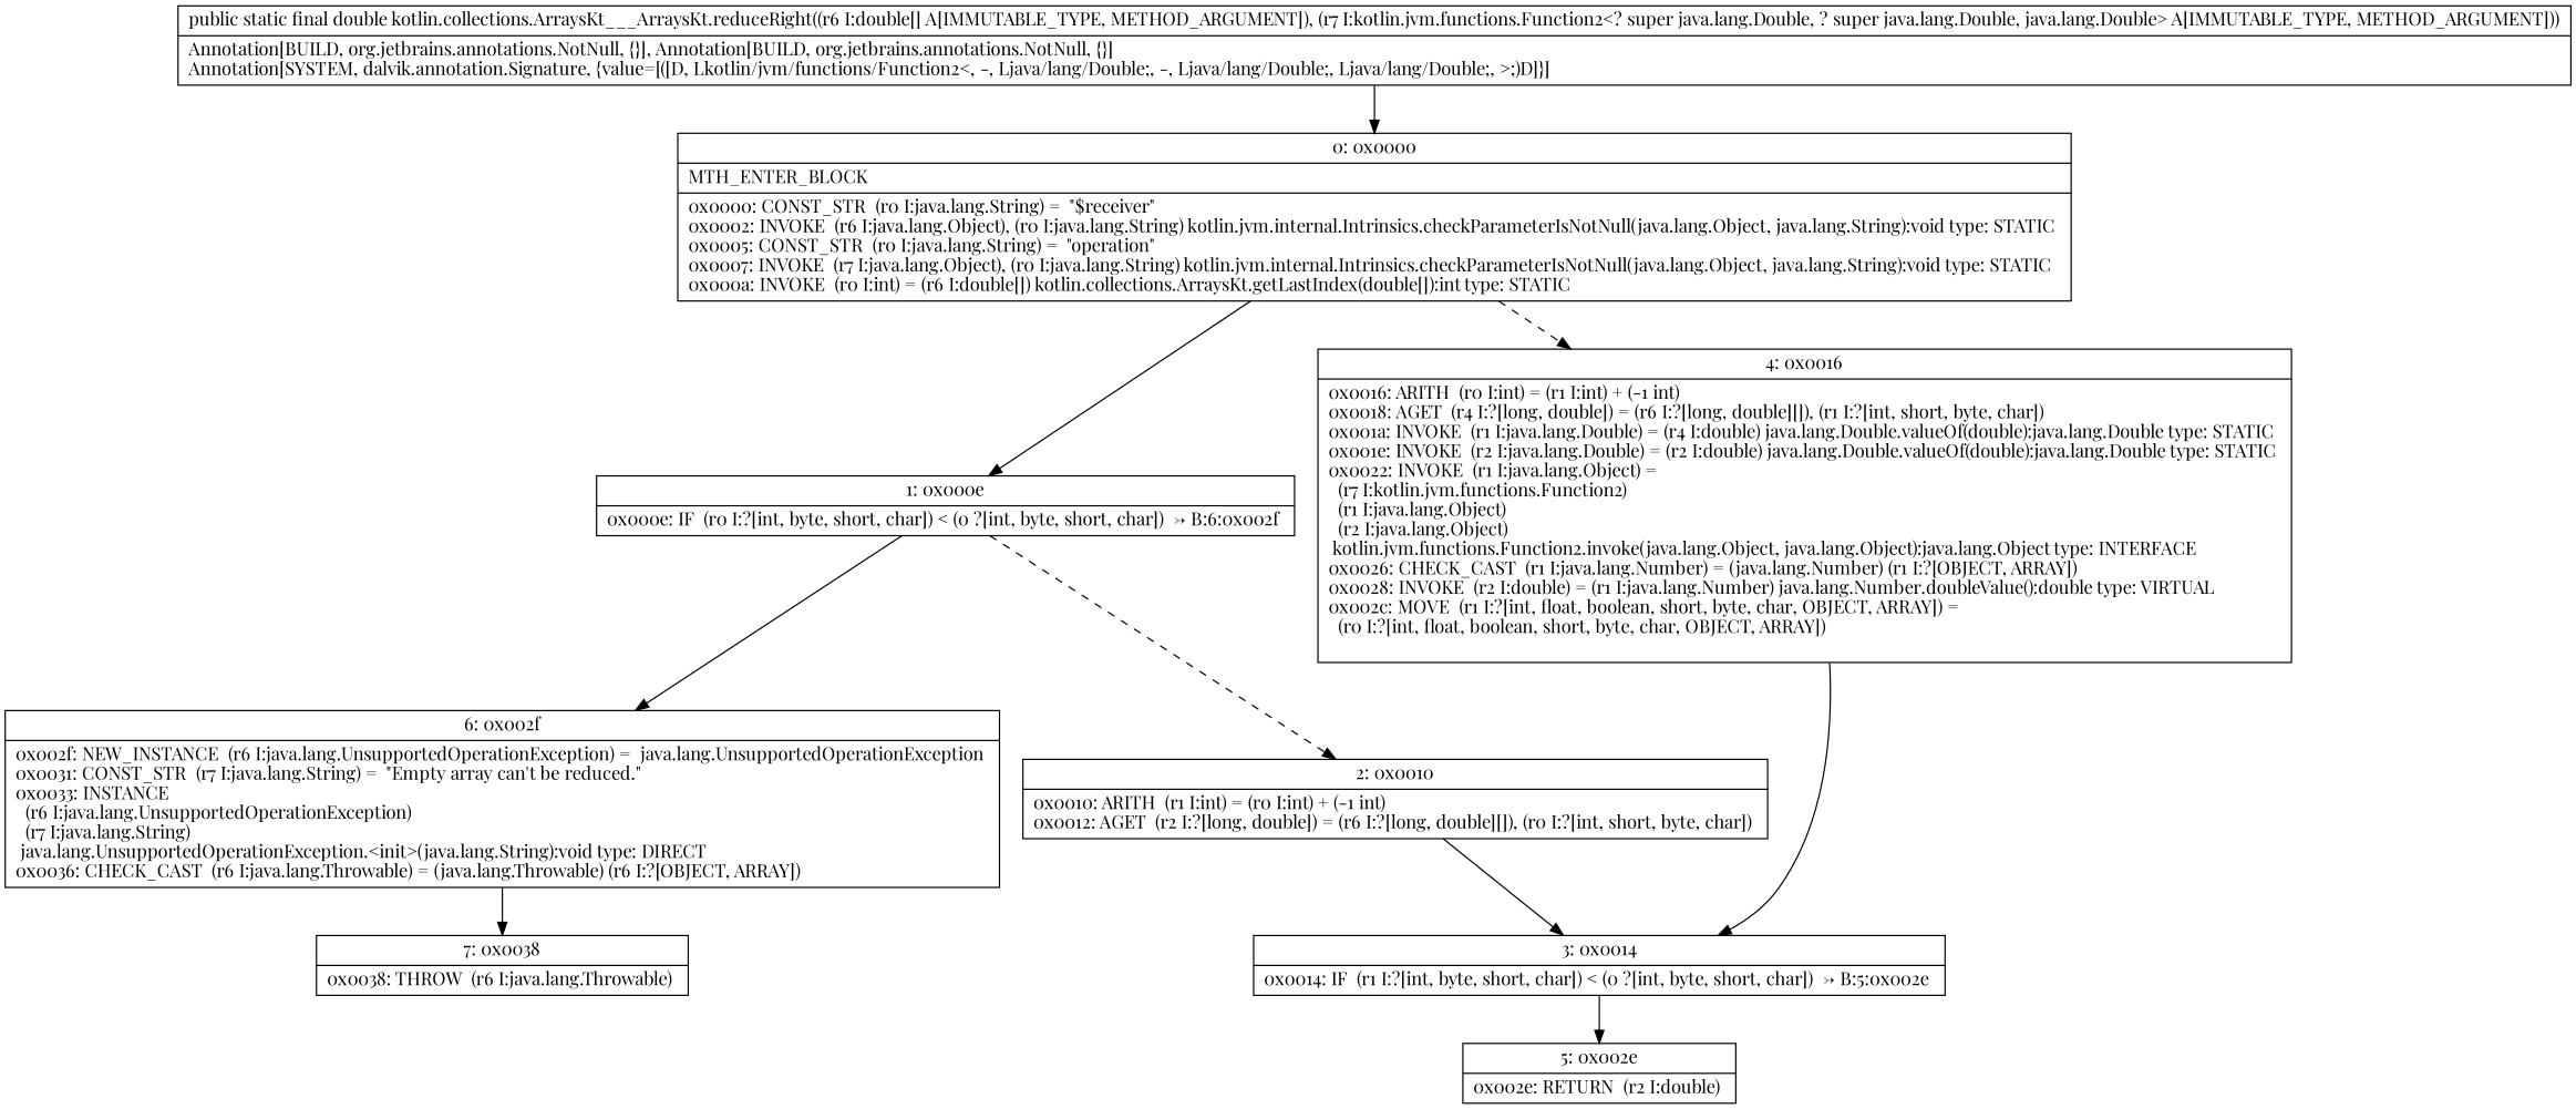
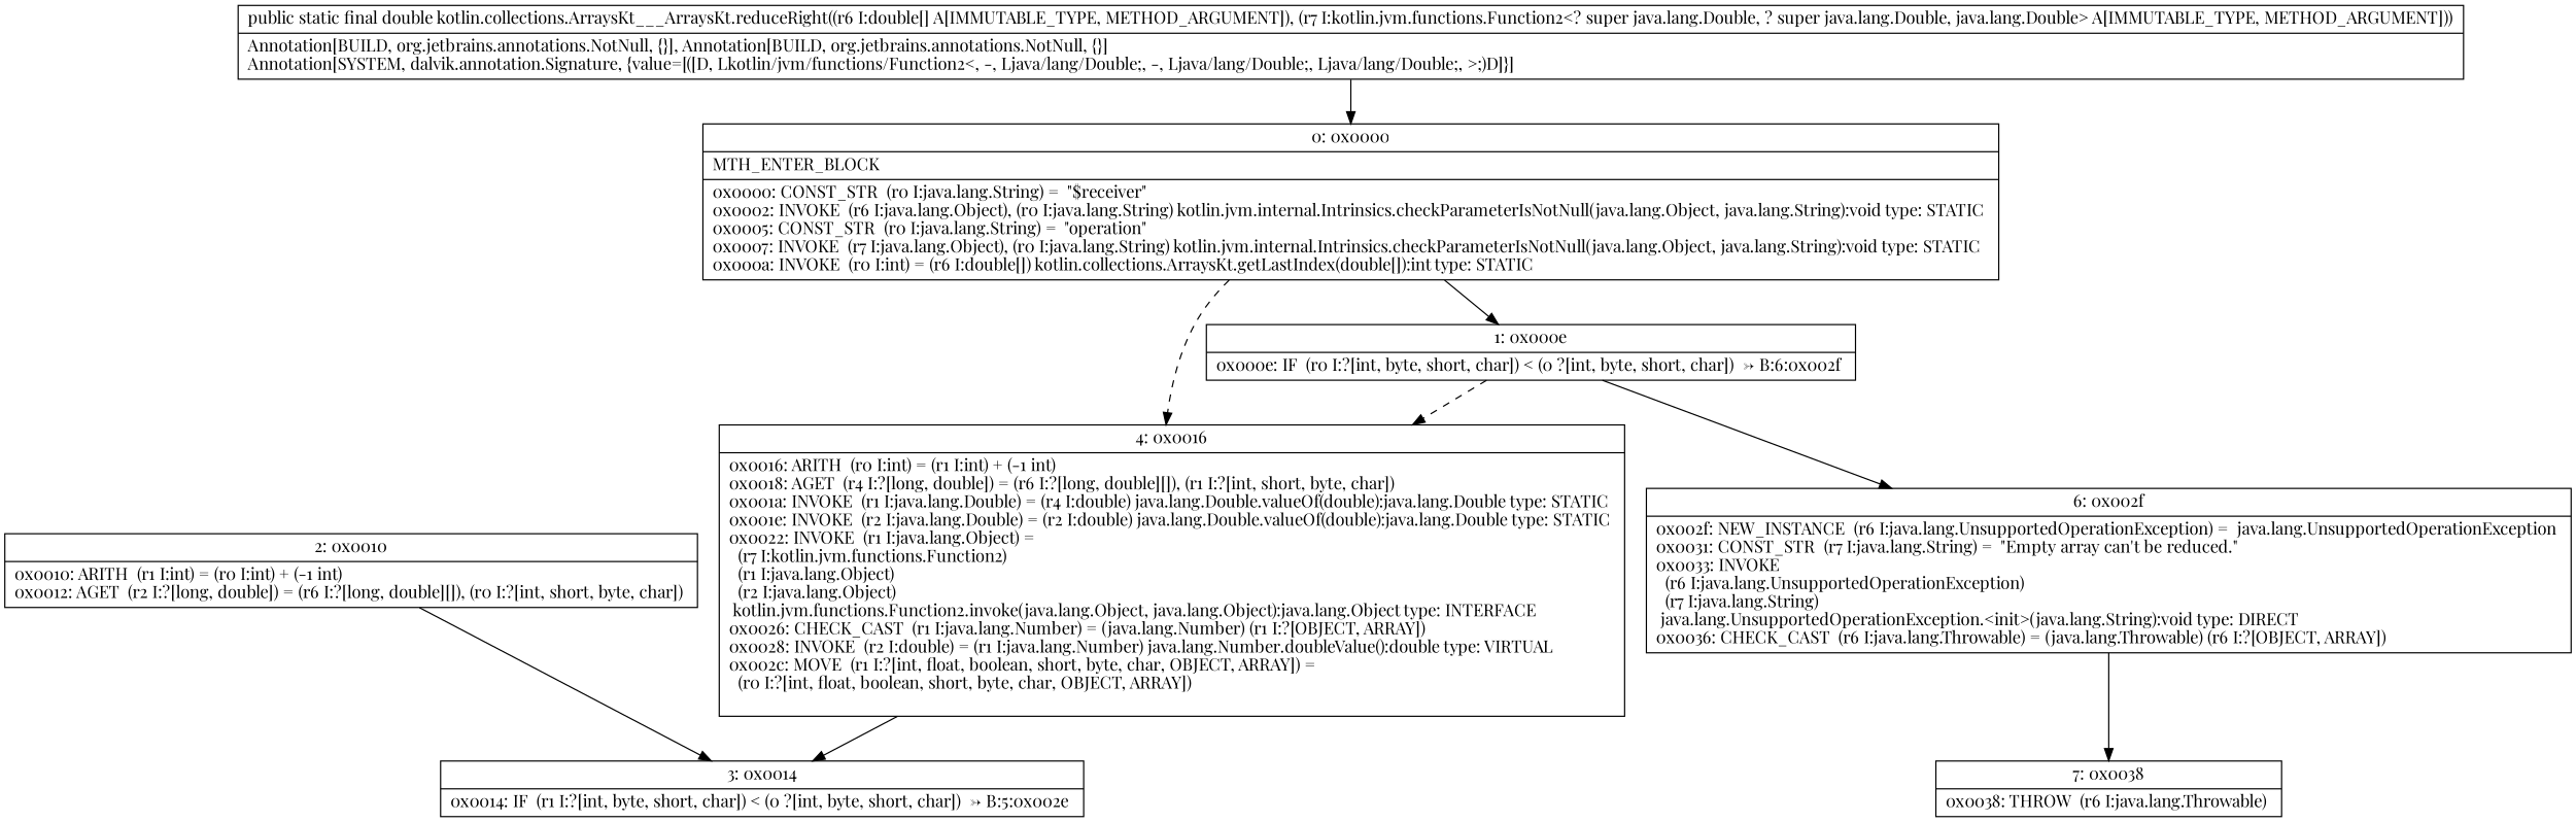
  digraph {
    fontname="Playfair Display"
    node [fontname="Playfair Display" shape=record]
    edge [fontname="Playfair Display"]
    n1 [label="{0\:\ 0x0000|MTH_ENTER_BLOCK\l|0x0000: CONST_STR  (r0 I:java.lang.String) =  \"$receiver\" \l0x0002: INVOKE  (r6 I:java.lang.Object), (r0 I:java.lang.String) kotlin.jvm.internal.Intrinsics.checkParameterIsNotNull(java.lang.Object, java.lang.String):void type: STATIC \l0x0005: CONST_STR  (r0 I:java.lang.String) =  \"operation\" \l0x0007: INVOKE  (r7 I:java.lang.Object), (r0 I:java.lang.String) kotlin.jvm.internal.Intrinsics.checkParameterIsNotNull(java.lang.Object, java.lang.String):void type: STATIC \l0x000a: INVOKE  (r0 I:int) = (r6 I:double[]) kotlin.collections.ArraysKt.getLastIndex(double[]):int type: STATIC \l}"]
    n2 [label="{1\:\ 0x000e|0x000e: IF  (r0 I:?[int, byte, short, char]) \< (0 ?[int, byte, short, char])  \-\> B:6:0x002f \l}"]
    n3 [label="{4\:\ 0x0016|0x0016: ARITH  (r0 I:int) = (r1 I:int) + (\-1 int) \l0x0018: AGET  (r4 I:?[long, double]) = (r6 I:?[long, double][]), (r1 I:?[int, short, byte, char]) \l0x001a: INVOKE  (r1 I:java.lang.Double) = (r4 I:double) java.lang.Double.valueOf(double):java.lang.Double type: STATIC \l0x001e: INVOKE  (r2 I:java.lang.Double) = (r2 I:double) java.lang.Double.valueOf(double):java.lang.Double type: STATIC \l0x0022: INVOKE  (r1 I:java.lang.Object) = \l  (r7 I:kotlin.jvm.functions.Function2)\l  (r1 I:java.lang.Object)\l  (r2 I:java.lang.Object)\l kotlin.jvm.functions.Function2.invoke(java.lang.Object, java.lang.Object):java.lang.Object type: INTERFACE \l0x0026: CHECK_CAST  (r1 I:java.lang.Number) = (java.lang.Number) (r1 I:?[OBJECT, ARRAY]) \l0x0028: INVOKE  (r2 I:double) = (r1 I:java.lang.Number) java.lang.Number.doubleValue():double type: VIRTUAL \l0x002c: MOVE  (r1 I:?[int, float, boolean, short, byte, char, OBJECT, ARRAY]) = \l  (r0 I:?[int, float, boolean, short, byte, char, OBJECT, ARRAY])\l \l}"]
    n4 [label="{2\:\ 0x0010|0x0010: ARITH  (r1 I:int) = (r0 I:int) + (\-1 int) \l0x0012: AGET  (r2 I:?[long, double]) = (r6 I:?[long, double][]), (r0 I:?[int, short, byte, char]) \l}"]
-   n5 [label="{6\:\ 0x002f|0x002f: NEW_INSTANCE  (r6 I:java.lang.UnsupportedOperationException) =  java.lang.UnsupportedOperationException \l0x0031: CONST_STR  (r7 I:java.lang.String) =  \"Empty array can't be reduced.\" \l0x0033: INSTANCE  \l  (r6 I:java.lang.UnsupportedOperationException)\l  (r7 I:java.lang.String)\l java.lang.UnsupportedOperationException.\<init\>(java.lang.String):void type: DIRECT \l0x0036: CHECK_CAST  (r6 I:java.lang.Throwable) = (java.lang.Throwable) (r6 I:?[OBJECT, ARRAY]) \l}"]
+   n5 [label="{6\:\ 0x002f|0x002f: NEW_INSTANCE  (r6 I:java.lang.UnsupportedOperationException) =  java.lang.UnsupportedOperationException \l0x0031: CONST_STR  (r7 I:java.lang.String) =  \"Empty array can't be reduced.\" \l0x0033: INVOKE  \l  (r6 I:java.lang.UnsupportedOperationException)\l  (r7 I:java.lang.String)\l java.lang.UnsupportedOperationException.\<init\>(java.lang.String):void type: DIRECT \l0x0036: CHECK_CAST  (r6 I:java.lang.Throwable) = (java.lang.Throwable) (r6 I:?[OBJECT, ARRAY]) \l}"]
    n6 [label="{3\:\ 0x0014|0x0014: IF  (r1 I:?[int, byte, short, char]) \< (0 ?[int, byte, short, char])  \-\> B:5:0x002e \l}"]
    n7 [label="{7\:\ 0x0038|0x0038: THROW  (r6 I:java.lang.Throwable) \l}"]
-   n8 [label="{5\:\ 0x002e|0x002e: RETURN  (r2 I:double) \l}"]
    n9 [label="{public static final double kotlin.collections.ArraysKt___ArraysKt.reduceRight((r6 I:double[] A[IMMUTABLE_TYPE, METHOD_ARGUMENT]), (r7 I:kotlin.jvm.functions.Function2\<? super java.lang.Double, ? super java.lang.Double, java.lang.Double\> A[IMMUTABLE_TYPE, METHOD_ARGUMENT]))  | Annotation[BUILD, org.jetbrains.annotations.NotNull, \{\}], Annotation[BUILD, org.jetbrains.annotations.NotNull, \{\}]\lAnnotation[SYSTEM, dalvik.annotation.Signature, \{value=[([D, Lkotlin\/jvm\/functions\/Function2\<, \-, Ljava\/lang\/Double;, \-, Ljava\/lang\/Double;, Ljava\/lang\/Double;, \>;)D]\}]\l}"]
    n1 -> n2
    n1 -> n3 [style=dashed]
-   n2 -> n4 [style=dashed]
+   n2 -> n3 [style=dashed]
    n2 -> n5
    n3 -> n6
    n4 -> n6
    n5 -> n7
-   n6 -> n8
    n9 -> n1
  }
